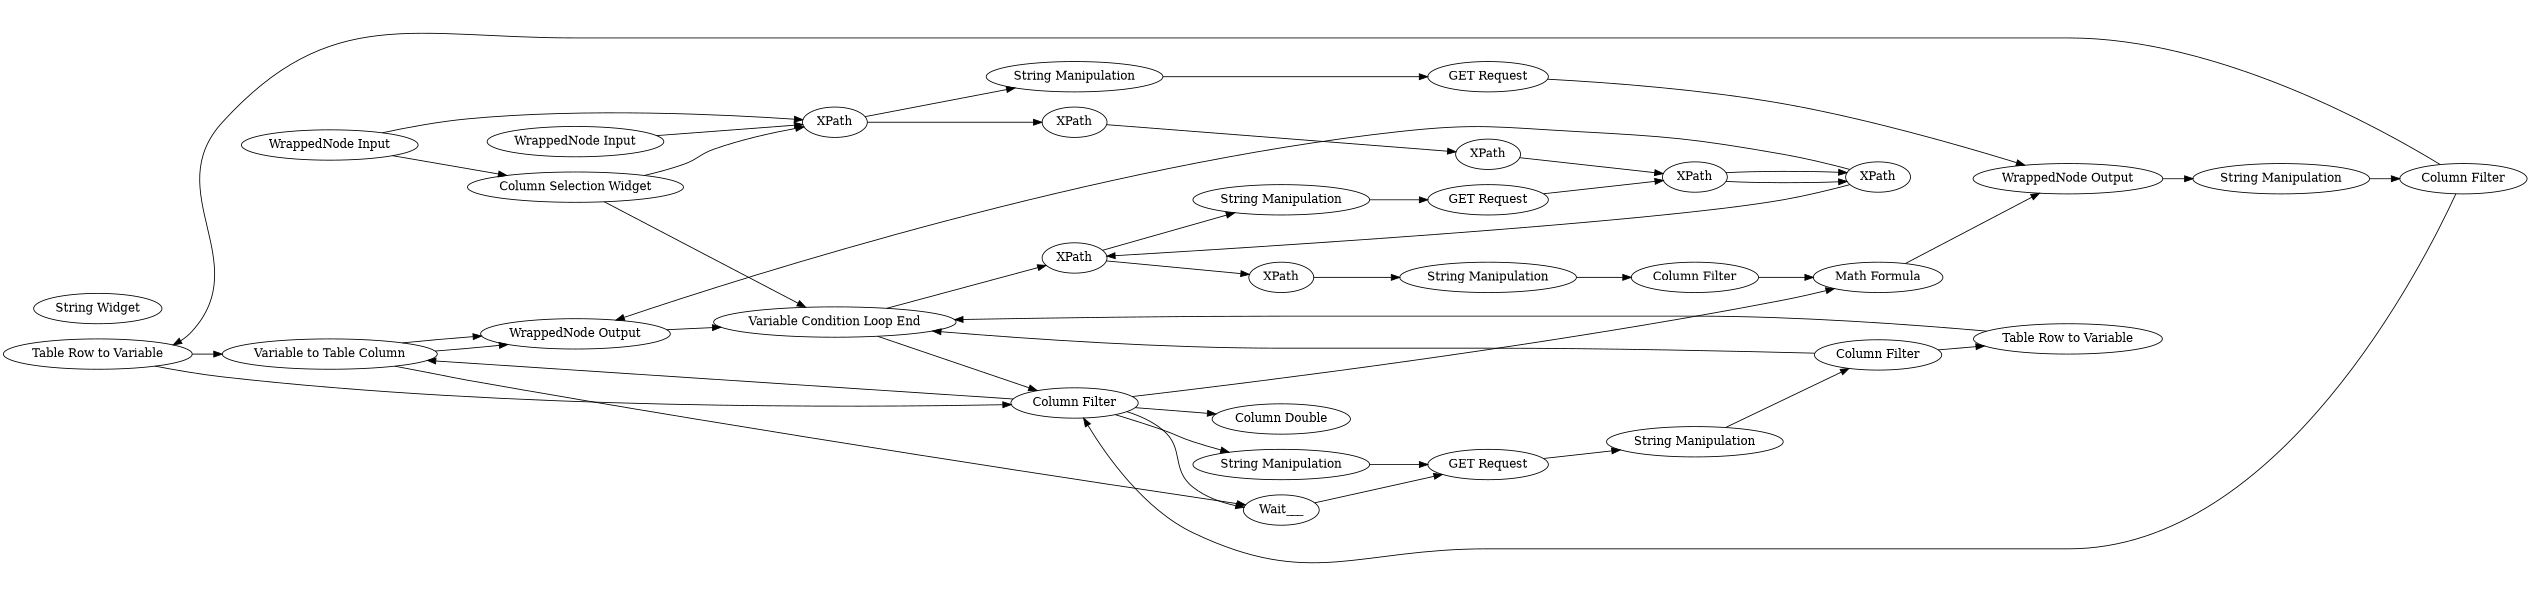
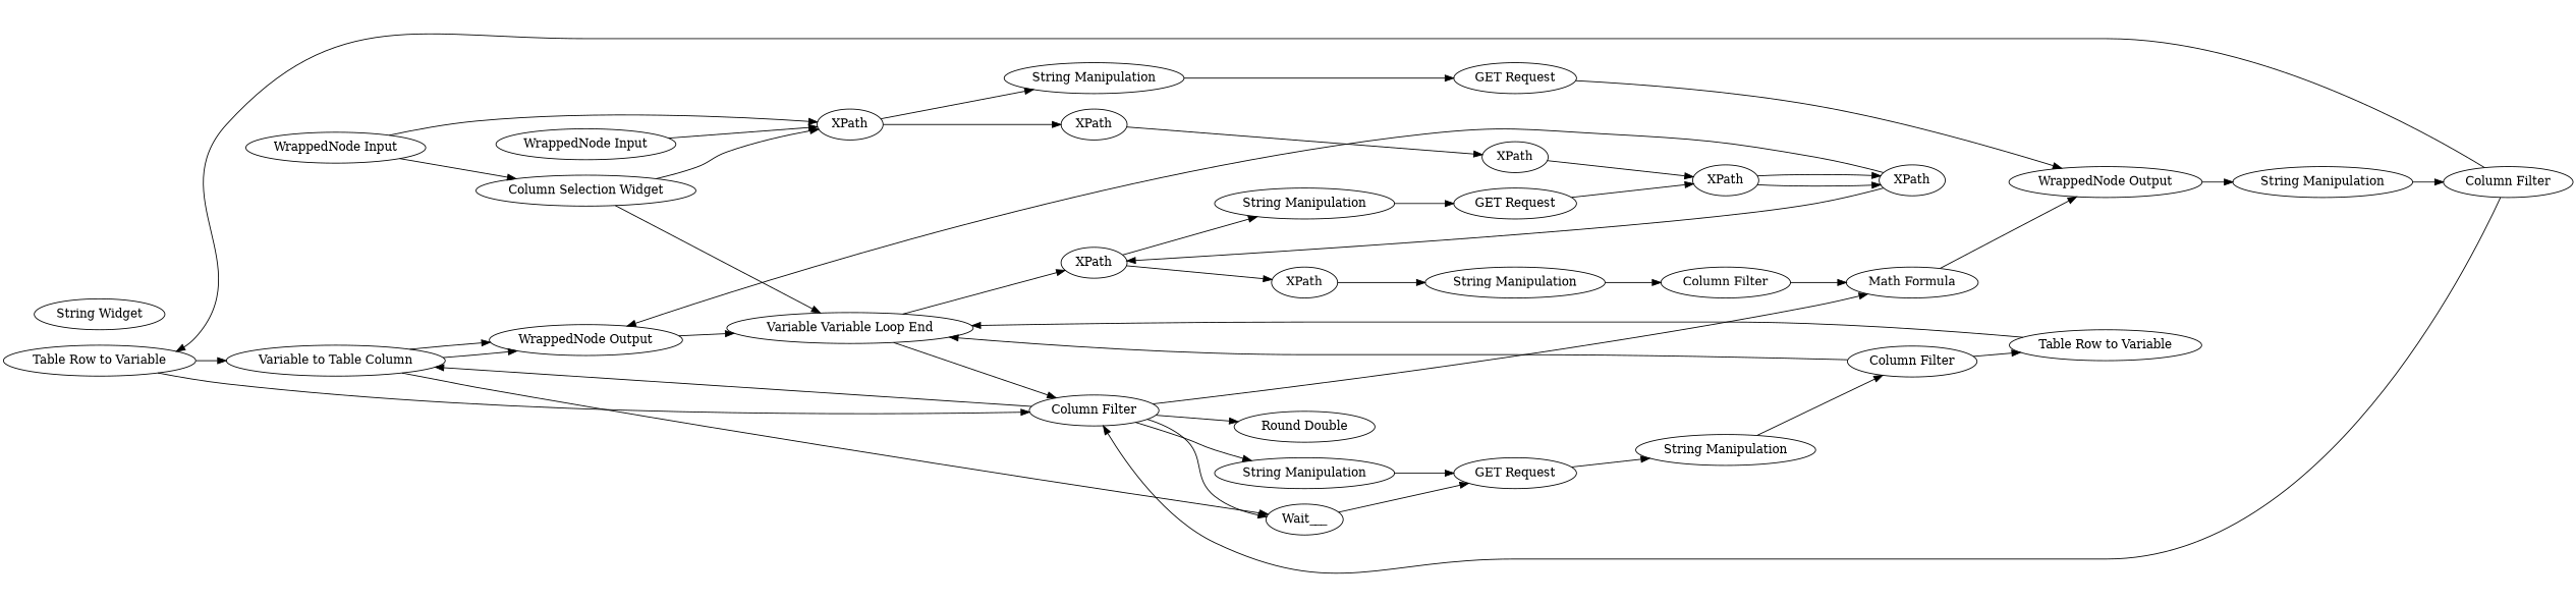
  digraph {
    rankdir=LR
    n1 [label="Table Row to Variable"]
    n2 [label="Variable to Table Column"]
    n3 [label="Column Filter"]
    n4 [label="WrappedNode Output"]
    n5 [label=Wait___]
-   n6 [label="Column Double"]
+   n6 [label="Round Double"]
    n7 [label="String Manipulation"]
    n8 [label="Math Formula"]
    n9 [label="Table Row to Variable"]
-   n10 [label="Variable Condition Loop End"]
+   n10 [label="Variable Variable Loop End"]
    n11 [label=XPath]
    n12 [label="Column Selection Widget"]
    n13 [label=XPath]
    n14 [label="String Manipulation"]
    n15 [label=XPath]
    n16 [label="String Manipulation"]
    n17 [label="Column Filter"]
    n18 [label="String Widget"]
    n19 [label="GET Request"]
    n20 [label="WrappedNode Output"]
    n21 [label="String Manipulation"]
    n22 [label=XPath]
    n23 [label="GET Request"]
    n24 [label="String Manipulation"]
    n25 [label="String Manipulation"]
    n26 [label="Column Filter"]
    n27 [label="Column Filter"]
    n28 [label="GET Request"]
    n29 [label=XPath]
    n30 [label=XPath]
    n31 [label="WrappedNode Input"]
    n32 [label=XPath]
    n33 [label="WrappedNode Input"]
    n1 -> n2
    n1 -> n3
    n2 -> n4
    n2 -> n4
    n2 -> n5
    n3 -> n2
    n3 -> n5
    n3 -> n6
    n3 -> n7
    n3 -> n8
    n4 -> n10
    n5 -> n19
    n7 -> n19
    n8 -> n20
    n9 -> n10
    n10 -> n3
    n10 -> n11
    n11 -> n21
    n11 -> n22
    n12 -> n10
    n12 -> n13
    n13 -> n14
    n13 -> n15
    n14 -> n23
    n15 -> n32
    n16 -> n17
    n17 -> n8
    n19 -> n25
    n20 -> n24
    n21 -> n28
    n22 -> n16
    n23 -> n20
    n24 -> n27
    n25 -> n26
    n26 -> n9
    n26 -> n10
    n27 -> n1
    n27 -> n3
    n28 -> n29
    n29 -> n30
    n29 -> n30
    n30 -> n4
    n30 -> n11
    n31 -> n12
    n31 -> n13
    n32 -> n29
    n33 -> n13
  }
